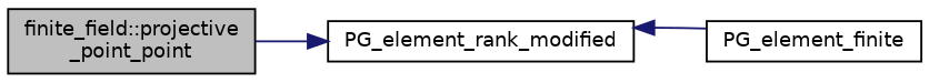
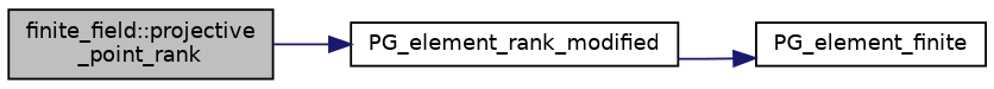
  digraph {
    rankdir=LR
    node [color=black fillcolor=white fontname=Helvetica fontsize=10 shape=record style=filled]
    edge [color=midnightblue fontname=Helvetica fontsize=10 labelfontname=Helvetica labelfontsize=10 style=solid]
-   n1 [fillcolor=grey75 fontcolor=black height=0.2 label="finite_field::projective\l_point_point" width=0.4]
+   n1 [fillcolor=grey75 fontcolor=black height=0.2 label="finite_field::projective\l_point_rank" width=0.4]
    n2 [height=0.2 label=PG_element_rank_modified width=0.4]
    n3 [height=0.2 label=PG_element_finite width=0.4]
    n1 -> n2
-   n3 -> n2
+   n2 -> n3
  }
